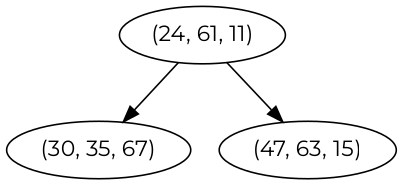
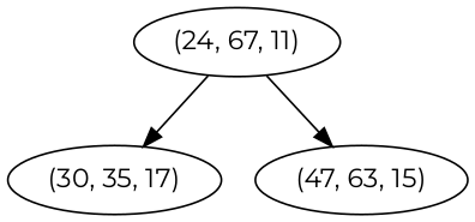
  digraph {
    fontname=Montserrat
    node [fontname=Montserrat]
    edge [fontname=Montserrat]
-   "(24, 67, 11)" [label="(24, 61, 11)"]
-   "(30, 35, 17)" [label="(30, 35, 67)"]
+   "(24, 67, 11)"
+   "(30, 35, 17)"
    "(47, 63, 15)"
    "(24, 67, 11)" -> "(30, 35, 17)"
    "(24, 67, 11)" -> "(47, 63, 15)"
  }
